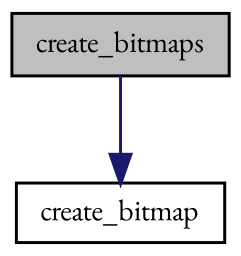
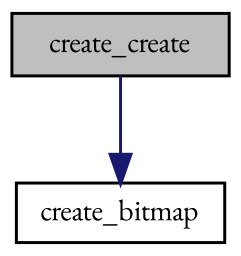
  digraph {
    rankdir=TB
    fontname="EB Garamond"
    node [color=black fontname="EB Garamond" fontsize=10 shape=record style=filled]
-   n1 [fillcolor=grey75 fontcolor=black height=0.2 label=create_bitmaps width=0.4]
+   n1 [fillcolor=grey75 fontcolor=black height=0.2 label=create_create width=0.4]
    n2 [fillcolor=white height=0.2 label=create_bitmap width=0.4]
    n1 -> n2 [color=midnightblue fontname="EB Garamond" fontsize=10 labelfontname=Helvetica labelfontsize=10 style=solid]
  }
